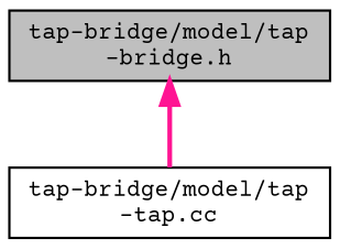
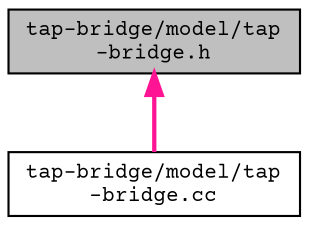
  digraph {
    fontname="Courier Prime"
    node [color=black fontname="Courier Prime" fontsize=10 shape=record style=filled]
    n1 [fillcolor=grey75 fontcolor=black height=0.2 label="tap-bridge/model/tap\l-bridge.h" width=0.4]
-   n2 [fillcolor=white height=0.2 label="tap-bridge/model/tap\l-tap.cc" width=0.4]
+   n2 [fillcolor=white height=0.2 label="tap-bridge/model/tap\l-bridge.cc" width=0.4]
    n1 -> n2 [color=deeppink dir=back fontname="Courier Prime" fontsize=10 labelfontname=Helvetica labelfontsize=10 style=bold]
  }
